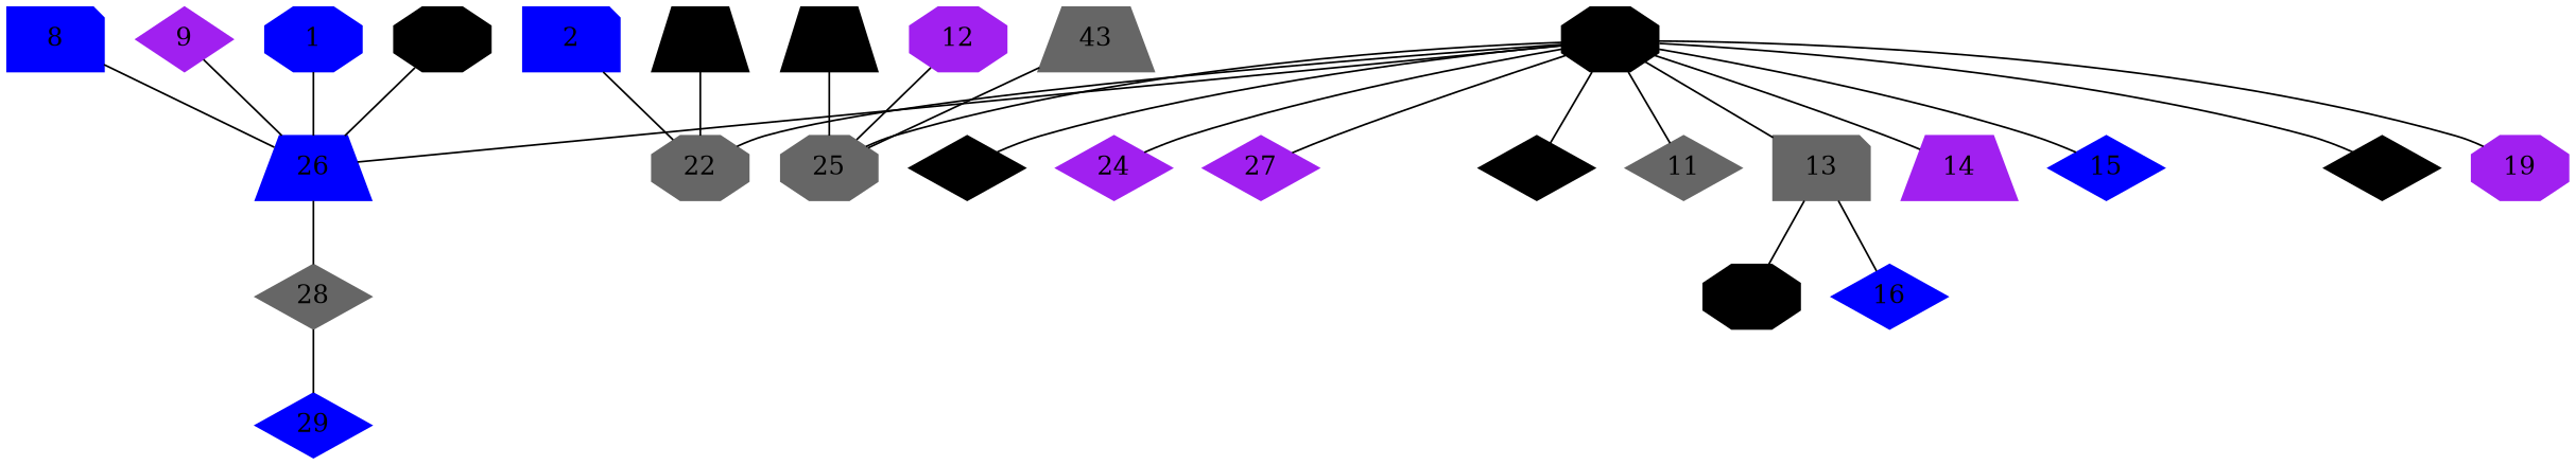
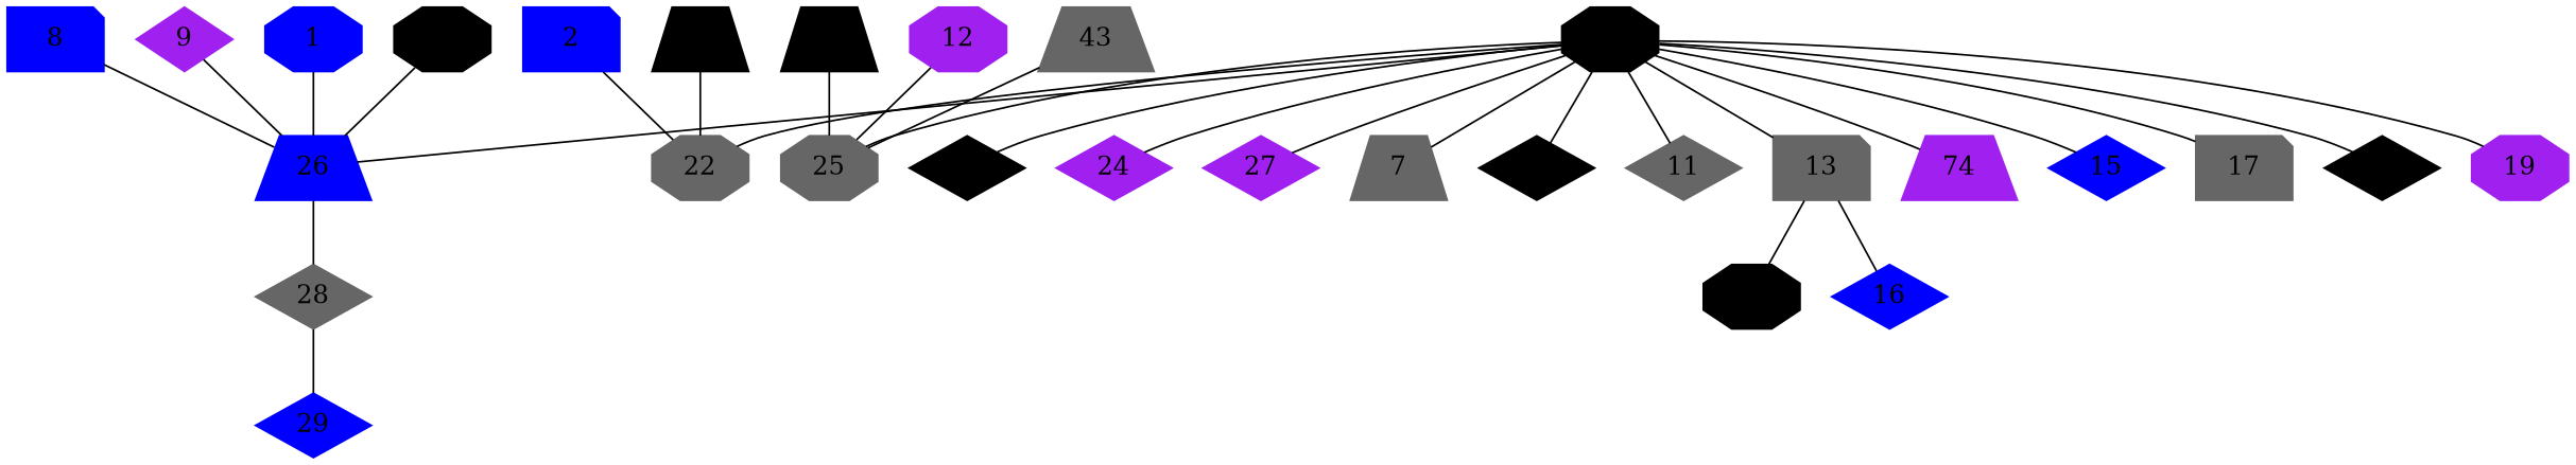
  graph {
    node [color=gray40 shape=diamond style=filled]
    edge [weight=1.0]
    1 [color=blue shape=octagon]
    26 [color=blue shape=trapezium]
    28
    2 [color=blue shape=note]
    22 [shape=octagon]
    3 [color=black shape=trapezium]
    4 [color=black shape=trapezium]
    25 [shape=octagon]
    5 [color=black shape=octagon]
+   7 [shape=trapezium]
    10 [color=black]
    11
    13 [shape=note]
-   14 [color=purple shape=trapezium]
+   14 [color=purple shape=trapezium label=74]
    15 [color=blue]
+   17 [shape=note]
    18 [color=black]
    19 [color=purple shape=octagon]
    21 [color=black]
    24 [color=purple]
    27 [color=purple]
    16 [color=blue]
    20 [color=black shape=octagon]
    6 [color=black shape=octagon]
    8 [color=blue shape=note]
    9 [color=purple]
    12 [color=purple shape=octagon]
    n28 [label=43 shape=trapezium]
    29 [color=blue]
    1 -- 26
    26 -- 28
    28 -- 29
    2 -- 22
    3 -- 22
    4 -- 25
    5 -- 26
    5 -- 22
    5 -- 25
+   5 -- 7
    5 -- 10
    5 -- 11
    5 -- 13
    5 -- 14
    5 -- 15
+   5 -- 17
    5 -- 18
    5 -- 19 [weight=2.0]
    5 -- 21
    5 -- 24
    5 -- 27
    13 -- 16
    13 -- 20
    6 -- 26
    8 -- 26
    9 -- 26
    12 -- 25
    n28 -- 25
  }
